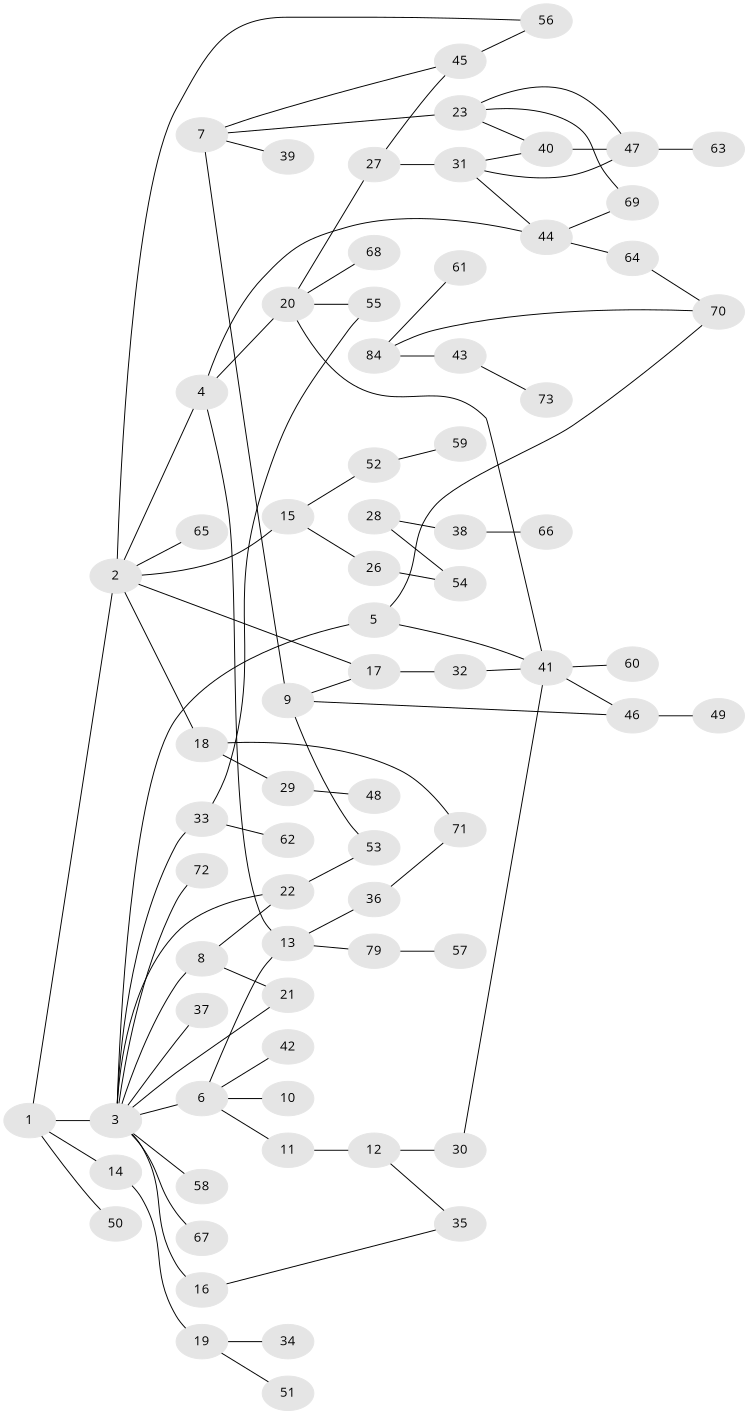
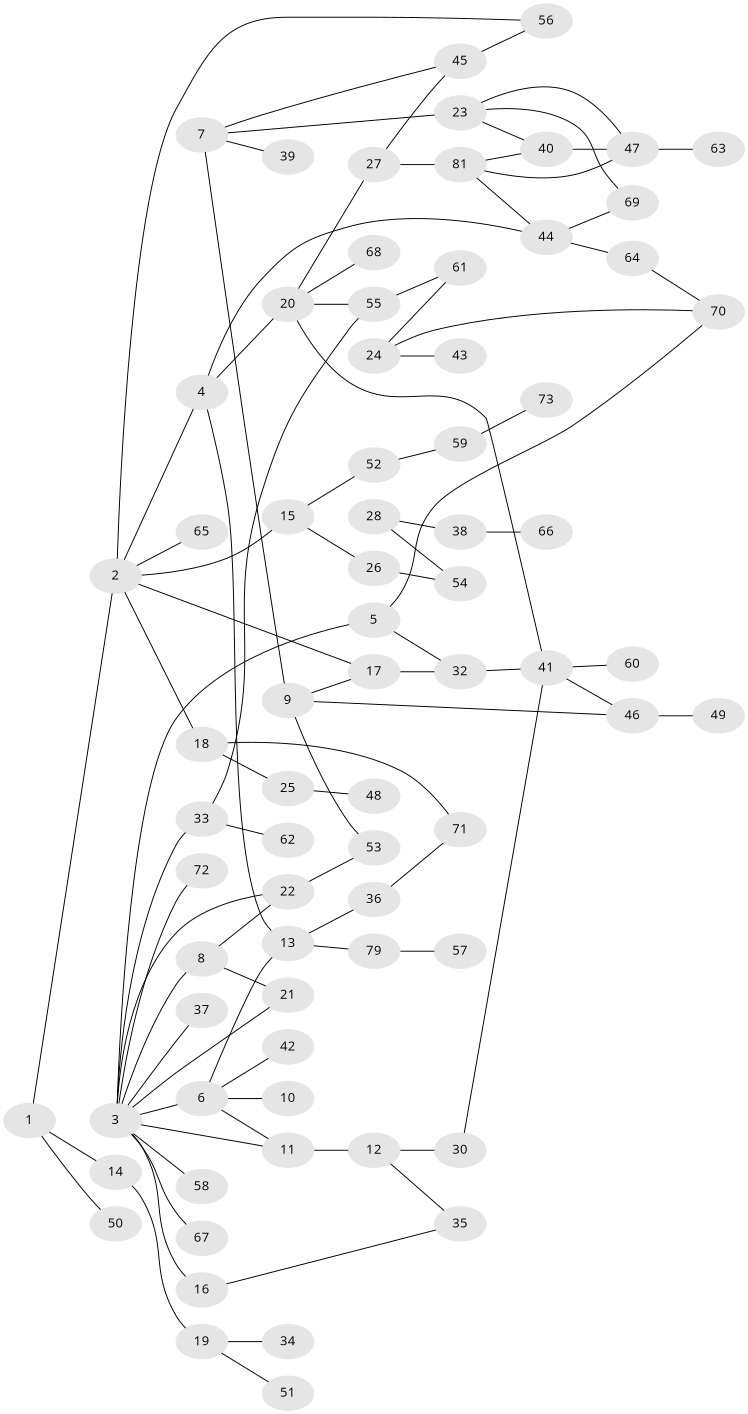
  graph {
    fontname="Open Sans"
    rankdir=LR
    node [color=gray90 fontname="Open Sans" style=filled]
    edge [fontname="Open Sans" weight=1.0]
    1
    2
    3
    14
    50
    4
    15
    17
    18
    56
    65
    5
    6
    8
    16
    21
    33
    37
    58
    67
    72
    22
    19
    13
    20
    44
    26
    52
    32
-   25 [label=29]
+   25
    71
    70
    10
    11
    42
    7
    9
    23
    39
    45
    35
    55
    62
    n44 [label=79]
    36
    27
    41
    68
    69
    64
    12
    46
    53
    47
    40
    49
    30
    57
    34
    51
    54
    59
    48
-   31
+   31 [label=81]
    60
    61
-   24 [label=84]
+   24
    43
    63
    73
    28
    38
    66
    1 -- 2
-   1 -- 3 [weight=5.0]
+   11 -- 3 [weight=5.0]
    1 -- 14
    1 -- 50
    2 -- 4
    2 -- 15
    2 -- 17
    2 -- 18
    2 -- 56
    2 -- 65
    3 -- 5
    3 -- 6
    3 -- 8
    3 -- 16
    3 -- 21
    3 -- 33
    3 -- 37
    3 -- 58
    3 -- 67
    3 -- 72
    3 -- 22
    14 -- 19
    4 -- 13
    4 -- 20
    4 -- 44
    15 -- 26
    15 -- 52 [weight=2.0]
    17 -- 32
    18 -- 25
    18 -- 71
-   5 -- 41
+   5 -- 32
    5 -- 70
    6 -- 13
    6 -- 10
    6 -- 11 [weight=2.0]
    6 -- 42
    8 -- 21
    8 -- 22
    16 -- 35
    33 -- 55
    33 -- 62
    22 -- 53
    19 -- 34 [weight=2.0]
    19 -- 51
    13 -- n44 [weight=2.0]
    13 -- 36
    20 -- 55
    20 -- 27
    20 -- 41
    20 -- 68
    44 -- 69
    44 -- 64
    26 -- 54
    52 -- 59
    32 -- 41
    25 -- 48
    11 -- 12
    7 -- 9
    7 -- 23
    7 -- 39
    7 -- 45
    9 -- 17
    9 -- 46
    9 -- 53
    23 -- 69
    23 -- 47
    23 -- 40
    45 -- 56
+   55 -- 61
    n44 -- 57
    36 -- 71
    27 -- 45
    27 -- 31
    41 -- 46
    41 -- 60
    64 -- 70
    12 -- 35
    12 -- 30 [weight=2.0]
    46 -- 49 [weight=2.0]
    47 -- 63
    40 -- 47
    30 -- 41
    31 -- 44
    31 -- 47
    31 -- 40
    24 -- 70
    24 -- 61
    24 -- 43
-   43 -- 73
+   59 -- 73
    28 -- 54
    28 -- 38
    38 -- 66
  }
